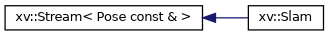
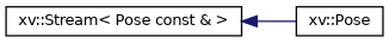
  digraph {
    rankdir=LR
    node [color=black fillcolor=white fontname=Helvetica fontsize=10 shape=record style=filled]
    n1 [height=0.2 label="xv::Stream\< Pose const & \>" width=0.4]
-   n2 [height=0.2 label="xv::Slam" width=0.4]
+   n2 [height=0.2 label="xv::Pose" width=0.4]
    n1 -> n2 [color=midnightblue dir=back fontname=Helvetica fontsize=10 labelfontname=Helvetica labelfontsize=10 style=solid]
  }
